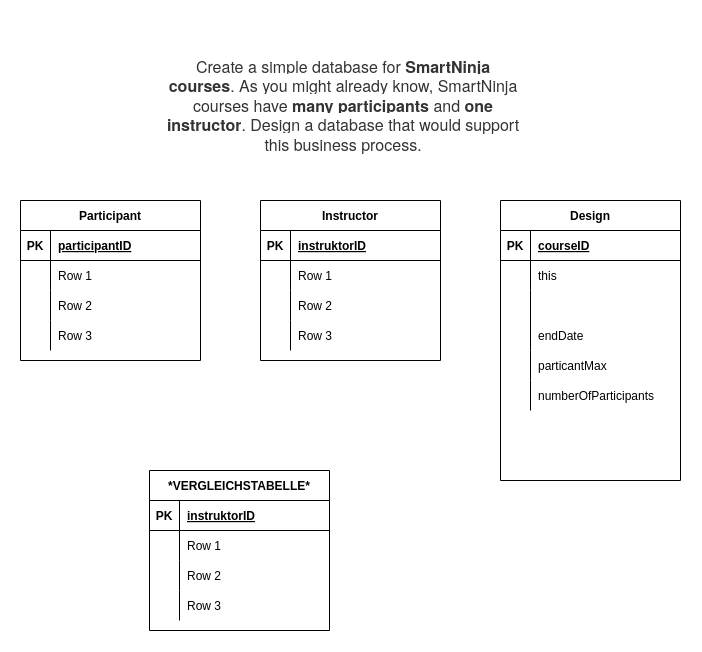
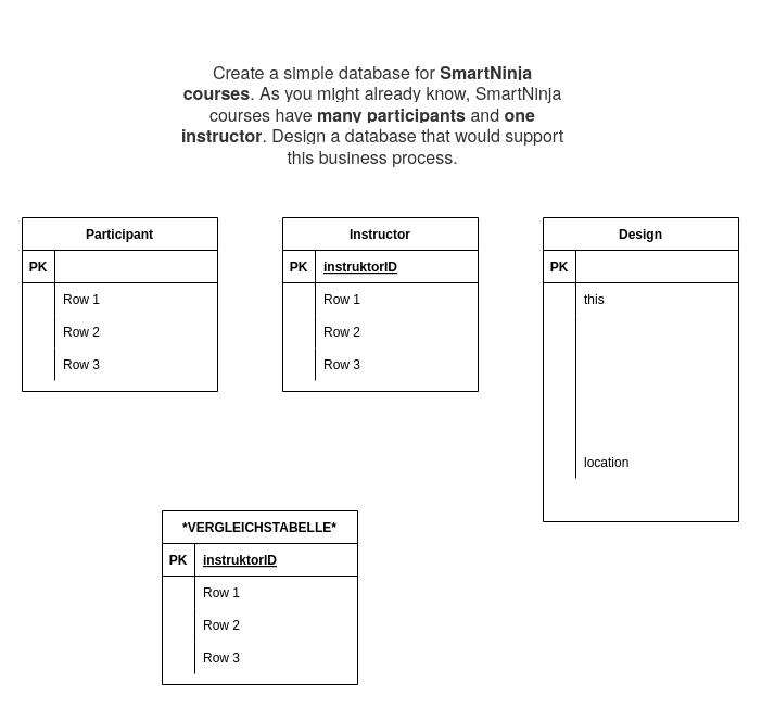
  <mxCell id="0" />
  <mxCell id="1" parent="0" />
  <mxCell id="2" value="&lt;meta charset=&quot;utf-8&quot;&gt;&lt;span style=&quot;color: rgb(51, 51, 51); font-family: &amp;quot;helvetica neue&amp;quot;, helvetica, arial, sans-serif; font-size: 16px; font-style: normal; font-weight: 400; letter-spacing: normal; text-indent: 0px; text-transform: none; word-spacing: 0px; background-color: rgb(255, 255, 255); display: inline; float: none;&quot;&gt;Create a simple database for&lt;span&gt;&amp;nbsp;&lt;/span&gt;&lt;/span&gt;&lt;strong style=&quot;box-sizing: border-box; font-weight: 700; color: rgb(51, 51, 51); font-family: &amp;quot;helvetica neue&amp;quot;, helvetica, arial, sans-serif; font-size: 16px; font-style: normal; letter-spacing: normal; text-indent: 0px; text-transform: none; word-spacing: 0px; background-color: rgb(255, 255, 255);&quot;&gt;SmartNinja courses&lt;/strong&gt;&lt;span style=&quot;color: rgb(51, 51, 51); font-family: &amp;quot;helvetica neue&amp;quot;, helvetica, arial, sans-serif; font-size: 16px; font-style: normal; font-weight: 400; letter-spacing: normal; text-indent: 0px; text-transform: none; word-spacing: 0px; background-color: rgb(255, 255, 255); display: inline; float: none;&quot;&gt;. As you might already know, SmartNinja courses have&lt;span&gt;&amp;nbsp;&lt;/span&gt;&lt;/span&gt;&lt;strong style=&quot;box-sizing: border-box; font-weight: 700; color: rgb(51, 51, 51); font-family: &amp;quot;helvetica neue&amp;quot;, helvetica, arial, sans-serif; font-size: 16px; font-style: normal; letter-spacing: normal; text-indent: 0px; text-transform: none; word-spacing: 0px; background-color: rgb(255, 255, 255);&quot;&gt;many participants&lt;/strong&gt;&lt;span style=&quot;color: rgb(51, 51, 51); font-family: &amp;quot;helvetica neue&amp;quot;, helvetica, arial, sans-serif; font-size: 16px; font-style: normal; font-weight: 400; letter-spacing: normal; text-indent: 0px; text-transform: none; word-spacing: 0px; background-color: rgb(255, 255, 255); display: inline; float: none;&quot;&gt;&lt;span&gt;&amp;nbsp;&lt;/span&gt;and&lt;span&gt;&amp;nbsp;&lt;/span&gt;&lt;/span&gt;&lt;strong style=&quot;box-sizing: border-box; font-weight: 700; color: rgb(51, 51, 51); font-family: &amp;quot;helvetica neue&amp;quot;, helvetica, arial, sans-serif; font-size: 16px; font-style: normal; letter-spacing: normal; text-indent: 0px; text-transform: none; word-spacing: 0px; background-color: rgb(255, 255, 255);&quot;&gt;one instructor&lt;/strong&gt;&lt;span style=&quot;color: rgb(51, 51, 51); font-family: &amp;quot;helvetica neue&amp;quot;, helvetica, arial, sans-serif; font-size: 16px; font-style: normal; font-weight: 400; letter-spacing: normal; text-indent: 0px; text-transform: none; word-spacing: 0px; background-color: rgb(255, 255, 255); display: inline; float: none;&quot;&gt;. Design a database that would support this business process.&lt;/span&gt;" style="text;html=1;strokeColor=none;fillColor=none;align=center;verticalAlign=middle;whiteSpace=wrap;rounded=0;" vertex="1" parent="1"><mxGeometry x="163" y="20" width="360" height="170" as="geometry" /></mxCell>
  <mxCell id="3" value="Participant" style="shape=table;startSize=30;container=1;collapsible=1;childLayout=tableLayout;fixedRows=1;rowLines=0;fontStyle=1;align=center;resizeLast=1;" vertex="1" parent="1"><mxGeometry x="20" y="200" width="180" height="160" as="geometry" /></mxCell>
  <mxCell id="4" value="" style="shape=partialRectangle;collapsible=0;dropTarget=0;pointerEvents=0;fillColor=none;top=0;left=0;bottom=1;right=0;points=[[0,0.5],[1,0.5]];portConstraint=eastwest;" vertex="1" parent="3"><mxGeometry y="30" width="180" height="30" as="geometry" /></mxCell>
  <mxCell id="5" value="PK" style="shape=partialRectangle;connectable=0;fillColor=none;top=0;left=0;bottom=0;right=0;fontStyle=1;overflow=hidden;" vertex="1" parent="4"><mxGeometry width="30" height="30" as="geometry"><mxRectangle width="30" height="30" as="alternateBounds" /></mxGeometry></mxCell>
- <mxCell id="6" value="participantID" style="shape=partialRectangle;connectable=0;fillColor=none;top=0;left=0;bottom=0;right=0;align=left;spacingLeft=6;fontStyle=5;overflow=hidden;" vertex="1" parent="4"><mxGeometry x="30" width="150" height="30" as="geometry"><mxRectangle width="150" height="30" as="alternateBounds" /></mxGeometry></mxCell>
  <mxCell id="7" value="" style="shape=partialRectangle;collapsible=0;dropTarget=0;pointerEvents=0;fillColor=none;top=0;left=0;bottom=0;right=0;points=[[0,0.5],[1,0.5]];portConstraint=eastwest;" vertex="1" parent="3"><mxGeometry y="60" width="180" height="30" as="geometry" /></mxCell>
  <mxCell id="8" value="" style="shape=partialRectangle;connectable=0;fillColor=none;top=0;left=0;bottom=0;right=0;editable=1;overflow=hidden;" vertex="1" parent="7"><mxGeometry width="30" height="30" as="geometry"><mxRectangle width="30" height="30" as="alternateBounds" /></mxGeometry></mxCell>
  <mxCell id="9" value="Row 1" style="shape=partialRectangle;connectable=0;fillColor=none;top=0;left=0;bottom=0;right=0;align=left;spacingLeft=6;overflow=hidden;" vertex="1" parent="7"><mxGeometry x="30" width="150" height="30" as="geometry"><mxRectangle width="150" height="30" as="alternateBounds" /></mxGeometry></mxCell>
  <mxCell id="10" value="" style="shape=partialRectangle;collapsible=0;dropTarget=0;pointerEvents=0;fillColor=none;top=0;left=0;bottom=0;right=0;points=[[0,0.5],[1,0.5]];portConstraint=eastwest;" vertex="1" parent="3"><mxGeometry y="90" width="180" height="30" as="geometry" /></mxCell>
  <mxCell id="11" value="" style="shape=partialRectangle;connectable=0;fillColor=none;top=0;left=0;bottom=0;right=0;editable=1;overflow=hidden;" vertex="1" parent="10"><mxGeometry width="30" height="30" as="geometry"><mxRectangle width="30" height="30" as="alternateBounds" /></mxGeometry></mxCell>
  <mxCell id="12" value="Row 2" style="shape=partialRectangle;connectable=0;fillColor=none;top=0;left=0;bottom=0;right=0;align=left;spacingLeft=6;overflow=hidden;" vertex="1" parent="10"><mxGeometry x="30" width="150" height="30" as="geometry"><mxRectangle width="150" height="30" as="alternateBounds" /></mxGeometry></mxCell>
  <mxCell id="13" value="" style="shape=partialRectangle;collapsible=0;dropTarget=0;pointerEvents=0;fillColor=none;top=0;left=0;bottom=0;right=0;points=[[0,0.5],[1,0.5]];portConstraint=eastwest;" vertex="1" parent="3"><mxGeometry y="120" width="180" height="30" as="geometry" /></mxCell>
  <mxCell id="14" value="" style="shape=partialRectangle;connectable=0;fillColor=none;top=0;left=0;bottom=0;right=0;editable=1;overflow=hidden;" vertex="1" parent="13"><mxGeometry width="30" height="30" as="geometry"><mxRectangle width="30" height="30" as="alternateBounds" /></mxGeometry></mxCell>
  <mxCell id="15" value="Row 3" style="shape=partialRectangle;connectable=0;fillColor=none;top=0;left=0;bottom=0;right=0;align=left;spacingLeft=6;overflow=hidden;" vertex="1" parent="13"><mxGeometry x="30" width="150" height="30" as="geometry"><mxRectangle width="150" height="30" as="alternateBounds" /></mxGeometry></mxCell>
  <mxCell id="16" value="Design" style="shape=table;startSize=30;container=1;collapsible=1;childLayout=tableLayout;fixedRows=1;rowLines=0;fontStyle=1;align=center;resizeLast=1;" vertex="1" parent="1"><mxGeometry x="500" y="200" width="180" height="280" as="geometry" /></mxCell>
  <mxCell id="17" value="" style="shape=partialRectangle;collapsible=0;dropTarget=0;pointerEvents=0;fillColor=none;top=0;left=0;bottom=1;right=0;points=[[0,0.5],[1,0.5]];portConstraint=eastwest;" vertex="1" parent="16"><mxGeometry y="30" width="180" height="30" as="geometry" /></mxCell>
  <mxCell id="18" value="PK" style="shape=partialRectangle;connectable=0;fillColor=none;top=0;left=0;bottom=0;right=0;fontStyle=1;overflow=hidden;" vertex="1" parent="17"><mxGeometry width="30" height="30" as="geometry"><mxRectangle width="30" height="30" as="alternateBounds" /></mxGeometry></mxCell>
- <mxCell id="19" value="courseID" style="shape=partialRectangle;connectable=0;fillColor=none;top=0;left=0;bottom=0;right=0;align=left;spacingLeft=6;fontStyle=5;overflow=hidden;" vertex="1" parent="17"><mxGeometry x="30" width="150" height="30" as="geometry"><mxRectangle width="150" height="30" as="alternateBounds" /></mxGeometry></mxCell>
  <mxCell id="20" value="" style="shape=partialRectangle;collapsible=0;dropTarget=0;pointerEvents=0;fillColor=none;top=0;left=0;bottom=0;right=0;points=[[0,0.5],[1,0.5]];portConstraint=eastwest;" vertex="1" parent="16"><mxGeometry y="60" width="180" height="30" as="geometry" /></mxCell>
  <mxCell id="21" value="" style="shape=partialRectangle;connectable=0;fillColor=none;top=0;left=0;bottom=0;right=0;editable=1;overflow=hidden;" vertex="1" parent="20"><mxGeometry width="30" height="30" as="geometry"><mxRectangle width="30" height="30" as="alternateBounds" /></mxGeometry></mxCell>
  <mxCell id="22" value="this" style="shape=partialRectangle;connectable=0;fillColor=none;top=0;left=0;bottom=0;right=0;align=left;spacingLeft=6;overflow=hidden;" vertex="1" parent="20"><mxGeometry x="30" width="150" height="30" as="geometry"><mxRectangle width="150" height="30" as="alternateBounds" /></mxGeometry></mxCell>
  <mxCell id="23" value="" style="shape=partialRectangle;collapsible=0;dropTarget=0;pointerEvents=0;fillColor=none;top=0;left=0;bottom=0;right=0;points=[[0,0.5],[1,0.5]];portConstraint=eastwest;" vertex="1" parent="16"><mxGeometry y="90" width="180" height="30" as="geometry" /></mxCell>
  <mxCell id="24" value="" style="shape=partialRectangle;connectable=0;fillColor=none;top=0;left=0;bottom=0;right=0;editable=1;overflow=hidden;" vertex="1" parent="23"><mxGeometry width="30" height="30" as="geometry"><mxRectangle width="30" height="30" as="alternateBounds" /></mxGeometry></mxCell>
  <mxCell id="25" value="" style="shape=partialRectangle;collapsible=0;dropTarget=0;pointerEvents=0;fillColor=none;top=0;left=0;bottom=0;right=0;points=[[0,0.5],[1,0.5]];portConstraint=eastwest;" vertex="1" parent="16"><mxGeometry y="120" width="180" height="30" as="geometry" /></mxCell>
  <mxCell id="26" value="" style="shape=partialRectangle;connectable=0;fillColor=none;top=0;left=0;bottom=0;right=0;editable=1;overflow=hidden;" vertex="1" parent="25"><mxGeometry width="30" height="30" as="geometry"><mxRectangle width="30" height="30" as="alternateBounds" /></mxGeometry></mxCell>
- <mxCell id="27" value="endDate" style="shape=partialRectangle;connectable=0;fillColor=none;top=0;left=0;bottom=0;right=0;align=left;spacingLeft=6;overflow=hidden;" vertex="1" parent="25"><mxGeometry x="30" width="150" height="30" as="geometry"><mxRectangle width="150" height="30" as="alternateBounds" /></mxGeometry></mxCell>
  <mxCell id="28" value="" style="shape=partialRectangle;collapsible=0;dropTarget=0;pointerEvents=0;fillColor=none;top=0;left=0;bottom=0;right=0;points=[[0,0.5],[1,0.5]];portConstraint=eastwest;" vertex="1" parent="16"><mxGeometry y="150" width="180" height="30" as="geometry" /></mxCell>
  <mxCell id="29" value="" style="shape=partialRectangle;connectable=0;fillColor=none;top=0;left=0;bottom=0;right=0;editable=1;overflow=hidden;" vertex="1" parent="28"><mxGeometry width="30" height="30" as="geometry"><mxRectangle width="30" height="30" as="alternateBounds" /></mxGeometry></mxCell>
- <mxCell id="30" value="particantMax" style="shape=partialRectangle;connectable=0;fillColor=none;top=0;left=0;bottom=0;right=0;align=left;spacingLeft=6;overflow=hidden;" vertex="1" parent="28"><mxGeometry x="30" width="150" height="30" as="geometry"><mxRectangle width="150" height="30" as="alternateBounds" /></mxGeometry></mxCell>
  <mxCell id="31" value="" style="shape=partialRectangle;collapsible=0;dropTarget=0;pointerEvents=0;fillColor=none;top=0;left=0;bottom=0;right=0;points=[[0,0.5],[1,0.5]];portConstraint=eastwest;" vertex="1" parent="16"><mxGeometry y="180" width="180" height="30" as="geometry" /></mxCell>
  <mxCell id="32" value="" style="shape=partialRectangle;connectable=0;fillColor=none;top=0;left=0;bottom=0;right=0;editable=1;overflow=hidden;" vertex="1" parent="31"><mxGeometry width="30" height="30" as="geometry"><mxRectangle width="30" height="30" as="alternateBounds" /></mxGeometry></mxCell>
- <mxCell id="33" value="numberOfParticipants" style="shape=partialRectangle;connectable=0;fillColor=none;top=0;left=0;bottom=0;right=0;align=left;spacingLeft=6;overflow=hidden;" vertex="1" parent="31"><mxGeometry x="30" width="150" height="30" as="geometry"><mxRectangle width="150" height="30" as="alternateBounds" /></mxGeometry></mxCell>
  <mxCell id="34" value="" style="shape=partialRectangle;collapsible=0;dropTarget=0;pointerEvents=0;fillColor=none;top=0;left=0;bottom=0;right=0;points=[[0,0.5],[1,0.5]];portConstraint=eastwest;" vertex="1" parent="16"><mxGeometry y="210" width="180" height="30" as="geometry" /></mxCell>
  <mxCell id="35" value="" style="shape=partialRectangle;connectable=0;fillColor=none;top=0;left=0;bottom=0;right=0;editable=1;overflow=hidden;" vertex="1" parent="34"><mxGeometry width="30" height="30" as="geometry"><mxRectangle width="30" height="30" as="alternateBounds" /></mxGeometry></mxCell>
+ <mxCell id="36" value="location" style="shape=partialRectangle;connectable=0;fillColor=none;top=0;left=0;bottom=0;right=0;align=left;spacingLeft=6;overflow=hidden;" vertex="1" parent="34"><mxGeometry x="30" width="150" height="30" as="geometry"><mxRectangle width="150" height="30" as="alternateBounds" /></mxGeometry></mxCell>
  <mxCell id="37" value="" style="shape=partialRectangle;collapsible=0;dropTarget=0;pointerEvents=0;fillColor=none;top=0;left=0;bottom=0;right=0;points=[[0,0.5],[1,0.5]];portConstraint=eastwest;" vertex="1" parent="16"><mxGeometry y="240" width="180" height="30" as="geometry" /></mxCell>
  <mxCell id="38" value="" style="shape=partialRectangle;connectable=0;fillColor=none;top=0;left=0;bottom=0;right=0;editable=1;overflow=hidden;" vertex="1" parent="37"><mxGeometry width="30" height="30" as="geometry"><mxRectangle width="30" height="30" as="alternateBounds" /></mxGeometry></mxCell>
  <mxCell id="39" value="Instructor" style="shape=table;startSize=30;container=1;collapsible=1;childLayout=tableLayout;fixedRows=1;rowLines=0;fontStyle=1;align=center;resizeLast=1;" vertex="1" parent="1"><mxGeometry x="260" y="200" width="180" height="160" as="geometry" /></mxCell>
  <mxCell id="40" value="" style="shape=partialRectangle;collapsible=0;dropTarget=0;pointerEvents=0;fillColor=none;top=0;left=0;bottom=1;right=0;points=[[0,0.5],[1,0.5]];portConstraint=eastwest;" vertex="1" parent="39"><mxGeometry y="30" width="180" height="30" as="geometry" /></mxCell>
  <mxCell id="41" value="PK" style="shape=partialRectangle;connectable=0;fillColor=none;top=0;left=0;bottom=0;right=0;fontStyle=1;overflow=hidden;" vertex="1" parent="40"><mxGeometry width="30" height="30" as="geometry"><mxRectangle width="30" height="30" as="alternateBounds" /></mxGeometry></mxCell>
  <mxCell id="42" value="instruktorID" style="shape=partialRectangle;connectable=0;fillColor=none;top=0;left=0;bottom=0;right=0;align=left;spacingLeft=6;fontStyle=5;overflow=hidden;" vertex="1" parent="40"><mxGeometry x="30" width="150" height="30" as="geometry"><mxRectangle width="150" height="30" as="alternateBounds" /></mxGeometry></mxCell>
  <mxCell id="43" value="" style="shape=partialRectangle;collapsible=0;dropTarget=0;pointerEvents=0;fillColor=none;top=0;left=0;bottom=0;right=0;points=[[0,0.5],[1,0.5]];portConstraint=eastwest;" vertex="1" parent="39"><mxGeometry y="60" width="180" height="30" as="geometry" /></mxCell>
  <mxCell id="44" value="" style="shape=partialRectangle;connectable=0;fillColor=none;top=0;left=0;bottom=0;right=0;editable=1;overflow=hidden;" vertex="1" parent="43"><mxGeometry width="30" height="30" as="geometry"><mxRectangle width="30" height="30" as="alternateBounds" /></mxGeometry></mxCell>
  <mxCell id="45" value="Row 1" style="shape=partialRectangle;connectable=0;fillColor=none;top=0;left=0;bottom=0;right=0;align=left;spacingLeft=6;overflow=hidden;" vertex="1" parent="43"><mxGeometry x="30" width="150" height="30" as="geometry"><mxRectangle width="150" height="30" as="alternateBounds" /></mxGeometry></mxCell>
  <mxCell id="46" value="" style="shape=partialRectangle;collapsible=0;dropTarget=0;pointerEvents=0;fillColor=none;top=0;left=0;bottom=0;right=0;points=[[0,0.5],[1,0.5]];portConstraint=eastwest;" vertex="1" parent="39"><mxGeometry y="90" width="180" height="30" as="geometry" /></mxCell>
  <mxCell id="47" value="" style="shape=partialRectangle;connectable=0;fillColor=none;top=0;left=0;bottom=0;right=0;editable=1;overflow=hidden;" vertex="1" parent="46"><mxGeometry width="30" height="30" as="geometry"><mxRectangle width="30" height="30" as="alternateBounds" /></mxGeometry></mxCell>
  <mxCell id="48" value="Row 2" style="shape=partialRectangle;connectable=0;fillColor=none;top=0;left=0;bottom=0;right=0;align=left;spacingLeft=6;overflow=hidden;" vertex="1" parent="46"><mxGeometry x="30" width="150" height="30" as="geometry"><mxRectangle width="150" height="30" as="alternateBounds" /></mxGeometry></mxCell>
  <mxCell id="49" value="" style="shape=partialRectangle;collapsible=0;dropTarget=0;pointerEvents=0;fillColor=none;top=0;left=0;bottom=0;right=0;points=[[0,0.5],[1,0.5]];portConstraint=eastwest;" vertex="1" parent="39"><mxGeometry y="120" width="180" height="30" as="geometry" /></mxCell>
  <mxCell id="50" value="" style="shape=partialRectangle;connectable=0;fillColor=none;top=0;left=0;bottom=0;right=0;editable=1;overflow=hidden;" vertex="1" parent="49"><mxGeometry width="30" height="30" as="geometry"><mxRectangle width="30" height="30" as="alternateBounds" /></mxGeometry></mxCell>
  <mxCell id="51" value="Row 3" style="shape=partialRectangle;connectable=0;fillColor=none;top=0;left=0;bottom=0;right=0;align=left;spacingLeft=6;overflow=hidden;" vertex="1" parent="49"><mxGeometry x="30" width="150" height="30" as="geometry"><mxRectangle width="150" height="30" as="alternateBounds" /></mxGeometry></mxCell>
  <mxCell id="52" value="*VERGLEICHSTABELLE*" style="shape=table;startSize=30;container=1;collapsible=1;childLayout=tableLayout;fixedRows=1;rowLines=0;fontStyle=1;align=center;resizeLast=1;" vertex="1" parent="1"><mxGeometry x="149" y="470" width="180" height="160" as="geometry" /></mxCell>
  <mxCell id="53" value="" style="shape=partialRectangle;collapsible=0;dropTarget=0;pointerEvents=0;fillColor=none;top=0;left=0;bottom=1;right=0;points=[[0,0.5],[1,0.5]];portConstraint=eastwest;" vertex="1" parent="52"><mxGeometry y="30" width="180" height="30" as="geometry" /></mxCell>
  <mxCell id="54" value="PK" style="shape=partialRectangle;connectable=0;fillColor=none;top=0;left=0;bottom=0;right=0;fontStyle=1;overflow=hidden;" vertex="1" parent="53"><mxGeometry width="30" height="30" as="geometry"><mxRectangle width="30" height="30" as="alternateBounds" /></mxGeometry></mxCell>
  <mxCell id="55" value="instruktorID" style="shape=partialRectangle;connectable=0;fillColor=none;top=0;left=0;bottom=0;right=0;align=left;spacingLeft=6;fontStyle=5;overflow=hidden;" vertex="1" parent="53"><mxGeometry x="30" width="150" height="30" as="geometry"><mxRectangle width="150" height="30" as="alternateBounds" /></mxGeometry></mxCell>
  <mxCell id="56" value="" style="shape=partialRectangle;collapsible=0;dropTarget=0;pointerEvents=0;fillColor=none;top=0;left=0;bottom=0;right=0;points=[[0,0.5],[1,0.5]];portConstraint=eastwest;" vertex="1" parent="52"><mxGeometry y="60" width="180" height="30" as="geometry" /></mxCell>
  <mxCell id="57" value="" style="shape=partialRectangle;connectable=0;fillColor=none;top=0;left=0;bottom=0;right=0;editable=1;overflow=hidden;" vertex="1" parent="56"><mxGeometry width="30" height="30" as="geometry"><mxRectangle width="30" height="30" as="alternateBounds" /></mxGeometry></mxCell>
  <mxCell id="58" value="Row 1" style="shape=partialRectangle;connectable=0;fillColor=none;top=0;left=0;bottom=0;right=0;align=left;spacingLeft=6;overflow=hidden;" vertex="1" parent="56"><mxGeometry x="30" width="150" height="30" as="geometry"><mxRectangle width="150" height="30" as="alternateBounds" /></mxGeometry></mxCell>
  <mxCell id="59" value="" style="shape=partialRectangle;collapsible=0;dropTarget=0;pointerEvents=0;fillColor=none;top=0;left=0;bottom=0;right=0;points=[[0,0.5],[1,0.5]];portConstraint=eastwest;" vertex="1" parent="52"><mxGeometry y="90" width="180" height="30" as="geometry" /></mxCell>
  <mxCell id="60" value="" style="shape=partialRectangle;connectable=0;fillColor=none;top=0;left=0;bottom=0;right=0;editable=1;overflow=hidden;" vertex="1" parent="59"><mxGeometry width="30" height="30" as="geometry"><mxRectangle width="30" height="30" as="alternateBounds" /></mxGeometry></mxCell>
  <mxCell id="61" value="Row 2" style="shape=partialRectangle;connectable=0;fillColor=none;top=0;left=0;bottom=0;right=0;align=left;spacingLeft=6;overflow=hidden;" vertex="1" parent="59"><mxGeometry x="30" width="150" height="30" as="geometry"><mxRectangle width="150" height="30" as="alternateBounds" /></mxGeometry></mxCell>
  <mxCell id="62" value="" style="shape=partialRectangle;collapsible=0;dropTarget=0;pointerEvents=0;fillColor=none;top=0;left=0;bottom=0;right=0;points=[[0,0.5],[1,0.5]];portConstraint=eastwest;" vertex="1" parent="52"><mxGeometry y="120" width="180" height="30" as="geometry" /></mxCell>
  <mxCell id="63" value="" style="shape=partialRectangle;connectable=0;fillColor=none;top=0;left=0;bottom=0;right=0;editable=1;overflow=hidden;" vertex="1" parent="62"><mxGeometry width="30" height="30" as="geometry"><mxRectangle width="30" height="30" as="alternateBounds" /></mxGeometry></mxCell>
  <mxCell id="64" value="Row 3" style="shape=partialRectangle;connectable=0;fillColor=none;top=0;left=0;bottom=0;right=0;align=left;spacingLeft=6;overflow=hidden;" vertex="1" parent="62"><mxGeometry x="30" width="150" height="30" as="geometry"><mxRectangle width="150" height="30" as="alternateBounds" /></mxGeometry></mxCell>
